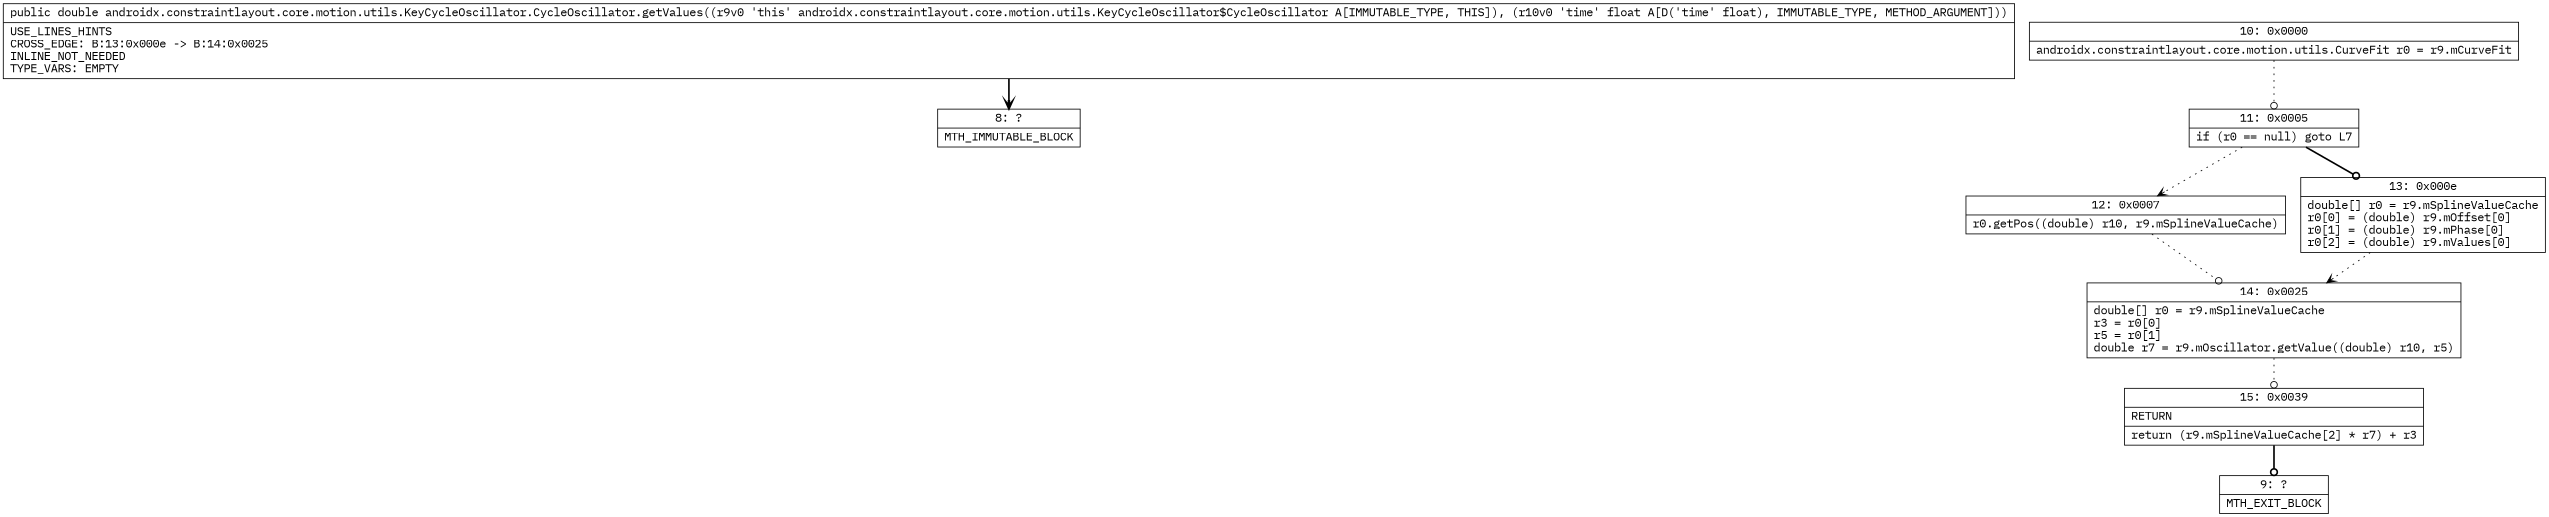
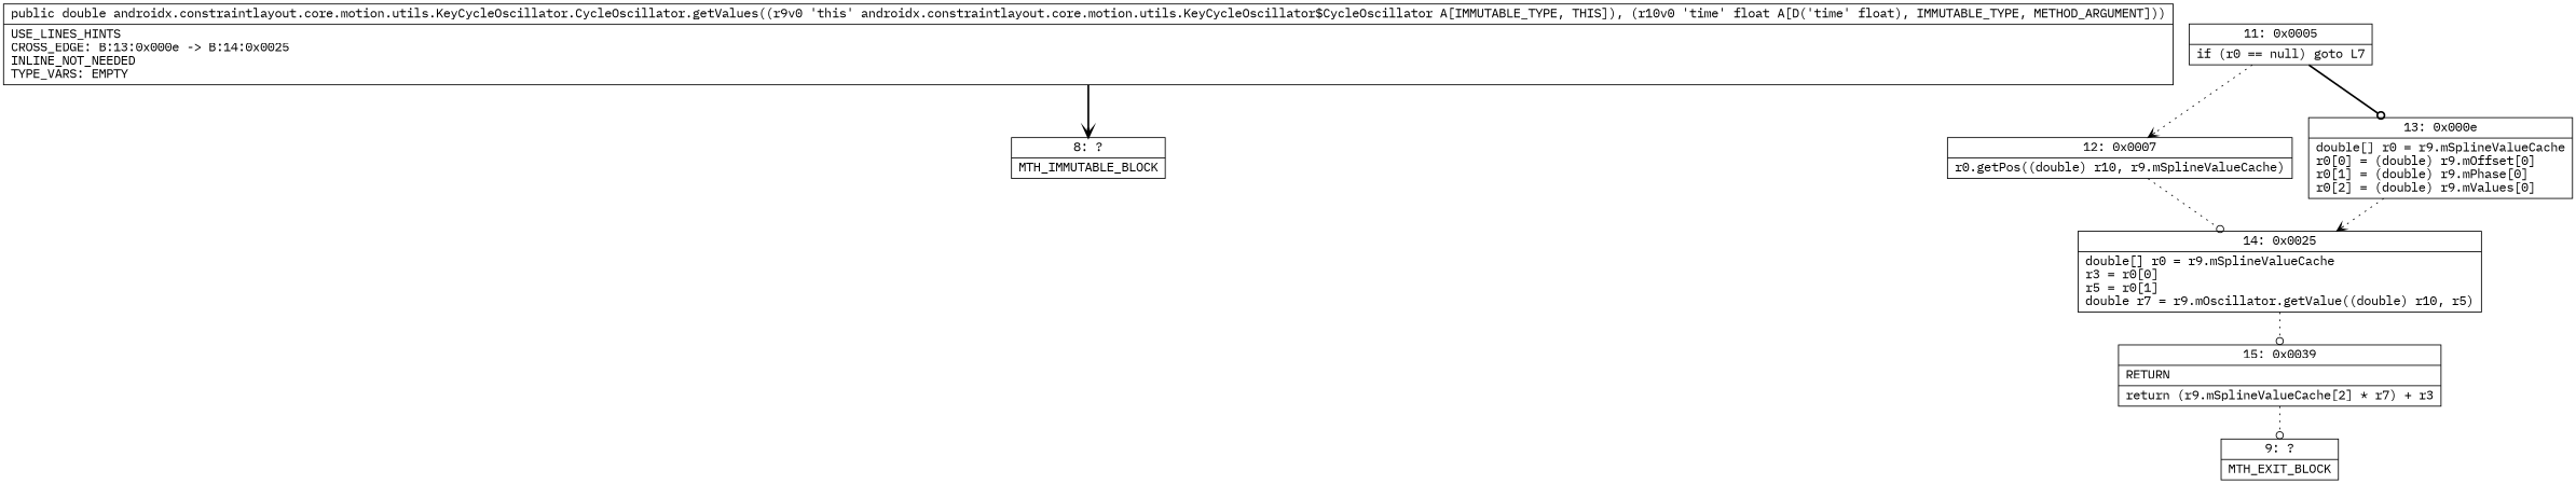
  digraph {
    fontname="IBM Plex Mono"
    node [fontname="IBM Plex Mono" shape=record]
    edge [arrowhead=odot fontname="IBM Plex Mono" style=dotted]
    n1 [label="{8\:\ ?|MTH_IMMUTABLE_BLOCK\l}"]
-   n2 [label="{10\:\ 0x0000|androidx.constraintlayout.core.motion.utils.CurveFit r0 = r9.mCurveFit\l}"]
    n3 [label="{11\:\ 0x0005|if (r0 == null) goto L7\l}"]
    n4 [label="{12\:\ 0x0007|r0.getPos((double) r10, r9.mSplineValueCache)\l}"]
    n5 [label="{13\:\ 0x000e|double[] r0 = r9.mSplineValueCache\lr0[0] = (double) r9.mOffset[0]\lr0[1] = (double) r9.mPhase[0]\lr0[2] = (double) r9.mValues[0]\l}"]
    n6 [label="{14\:\ 0x0025|double[] r0 = r9.mSplineValueCache\lr3 = r0[0]\lr5 = r0[1]\ldouble r7 = r9.mOscillator.getValue((double) r10, r5)\l}"]
    n7 [label="{15\:\ 0x0039|RETURN\l|return (r9.mSplineValueCache[2] * r7) + r3\l}"]
    n8 [label="{9\:\ ?|MTH_EXIT_BLOCK\l}"]
    n9 [label="{public double androidx.constraintlayout.core.motion.utils.KeyCycleOscillator.CycleOscillator.getValues((r9v0 'this' androidx.constraintlayout.core.motion.utils.KeyCycleOscillator$CycleOscillator A[IMMUTABLE_TYPE, THIS]), (r10v0 'time' float A[D('time' float), IMMUTABLE_TYPE, METHOD_ARGUMENT]))  | USE_LINES_HINTS\lCROSS_EDGE: B:13:0x000e \-\> B:14:0x0025\lINLINE_NOT_NEEDED\lTYPE_VARS: EMPTY\l}"]
-   n2 -> n3
    n3 -> n4 [arrowhead=vee]
    n3 -> n5 [style=bold]
    n4 -> n6
    n5 -> n6 [arrowhead=vee]
    n6 -> n7
-   n7 -> n8 [style=bold]
+   n7 -> n8
    n9 -> n1 [arrowhead=vee style=bold]
  }
